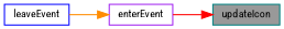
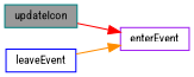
  digraph {
    fontname="Roboto Condensed"
    rankdir=RL
    node [fillcolor=white fontname="Roboto Condensed" fontsize=10 shape=box style=filled]
    edge [dir=back fontname="Roboto Condensed" fontsize=10 labelfontname=Helvetica labelfontsize=10 style=solid]
    n1 [color=teal fillcolor=grey60 fontcolor=black height=0.2 label=updateIcon width=0.4]
    n2 [color=purple height=0.2 label=enterEvent width=0.4]
    n3 [color=blue height=0.2 label=leaveEvent width=0.4]
-   n1 -> n2 [color=red]
+   n2 -> n1 [color=red]
    n2 -> n3 [color=darkorange]
  }
